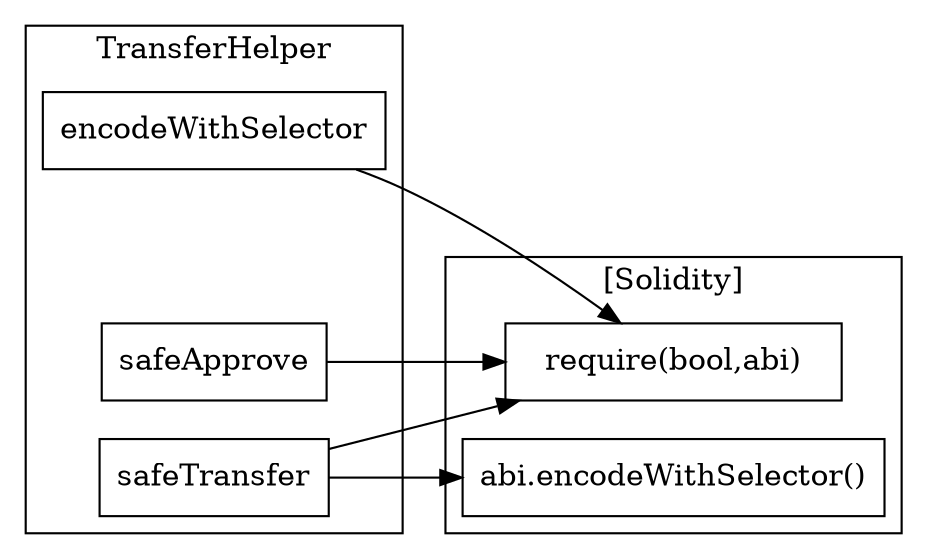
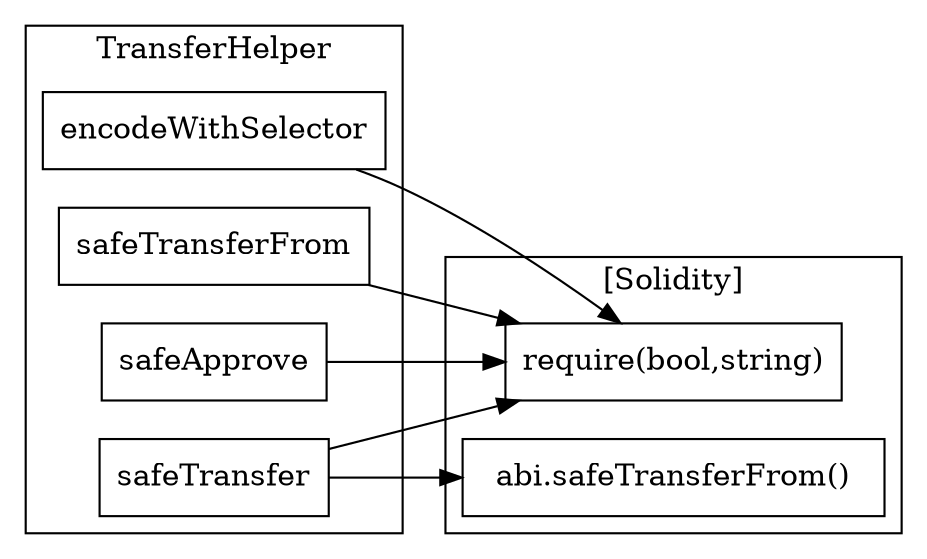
  strict digraph {
    rankdir=LR
    node [shape=box]
    n1 [label=encodeWithSelector]
+   n2 [label=safeTransferFrom]
    n3 [label=safeApprove]
    n4 [label=safeTransfer]
-   "require(bool,string)" [label="require(bool,abi)"]
-   "abi.encodeWithSelector()"
+   "require(bool,string)"
+   "abi.encodeWithSelector()" [label="abi.safeTransferFrom()"]
    subgraph cluster_1 {
      label=TransferHelper
      n1
+     n2
      n3
      n4
    }
    subgraph cluster_2 {
      label="[Solidity]"
      "require(bool,string)"
      "abi.encodeWithSelector()"
    }
    n1 -> "require(bool,string)"
+   n2 -> "require(bool,string)"
    n3 -> "require(bool,string)"
    n4 -> "require(bool,string)"
    n4 -> "abi.encodeWithSelector()"
  }
